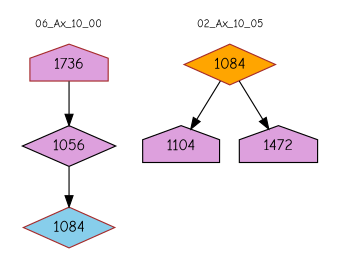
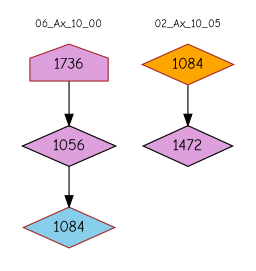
  digraph {
    fontname="Comic Neue"
    node [color=black fillcolor=plum fontname="Comic Neue" shape=diamond style=filled]
    edge [color=black fontname="Comic Neue"]
    n1 [label=1056]
    n2 [color=brown fillcolor=skyblue label=1084]
    n3 [color=brown label=1736 shape=house]
    n4 [color=brown fillcolor=orange label=1084]
-   n5 [label=1104 shape=house]
-   n6 [label=1472 shape=house]
+   n6 [label=1472]
    subgraph cluster_1 {
      color=white
      fontsize=10
      label="06_Ax_10_00"
      n1
      n2
      n3
    }
    subgraph cluster_2 {
      color=white
      fontsize=10
      label="02_Ax_10_05"
      n4
-     n5
      n6
    }
    n1 -> n2
    n3 -> n1
-   n4 -> n5
    n4 -> n6
  }
